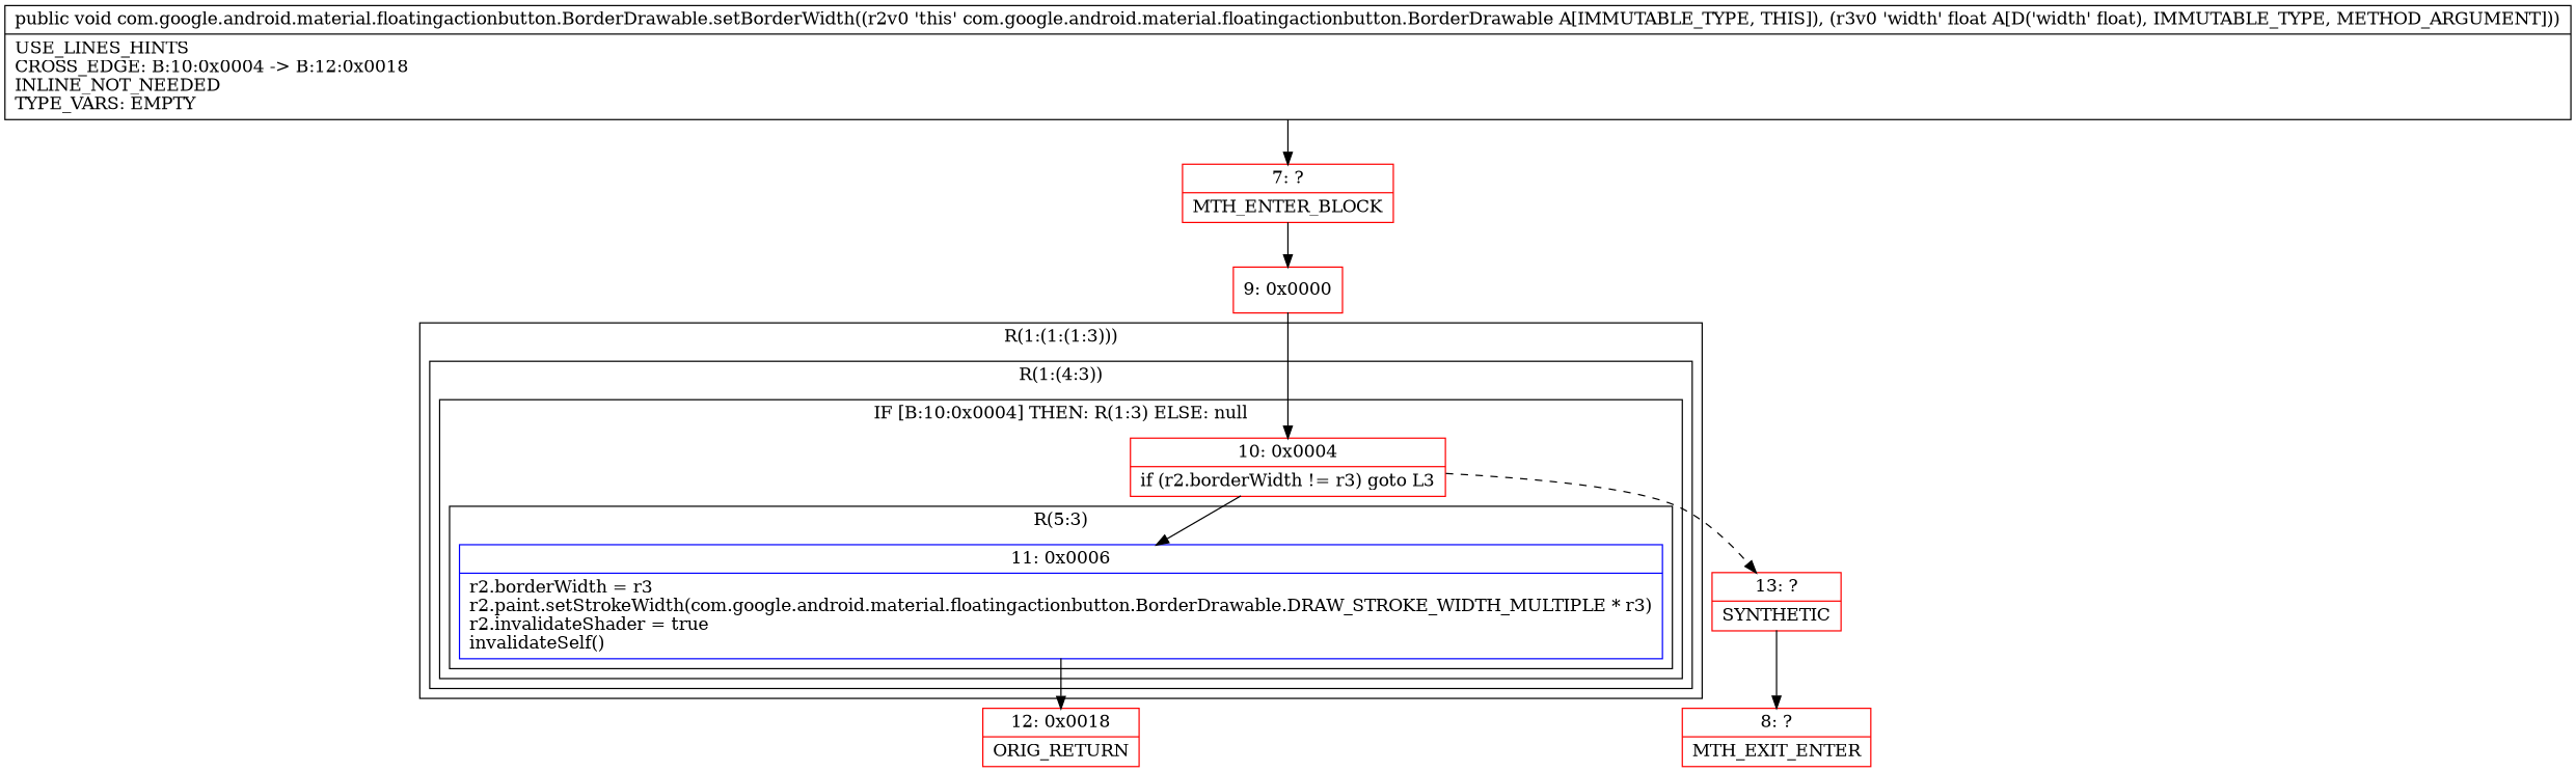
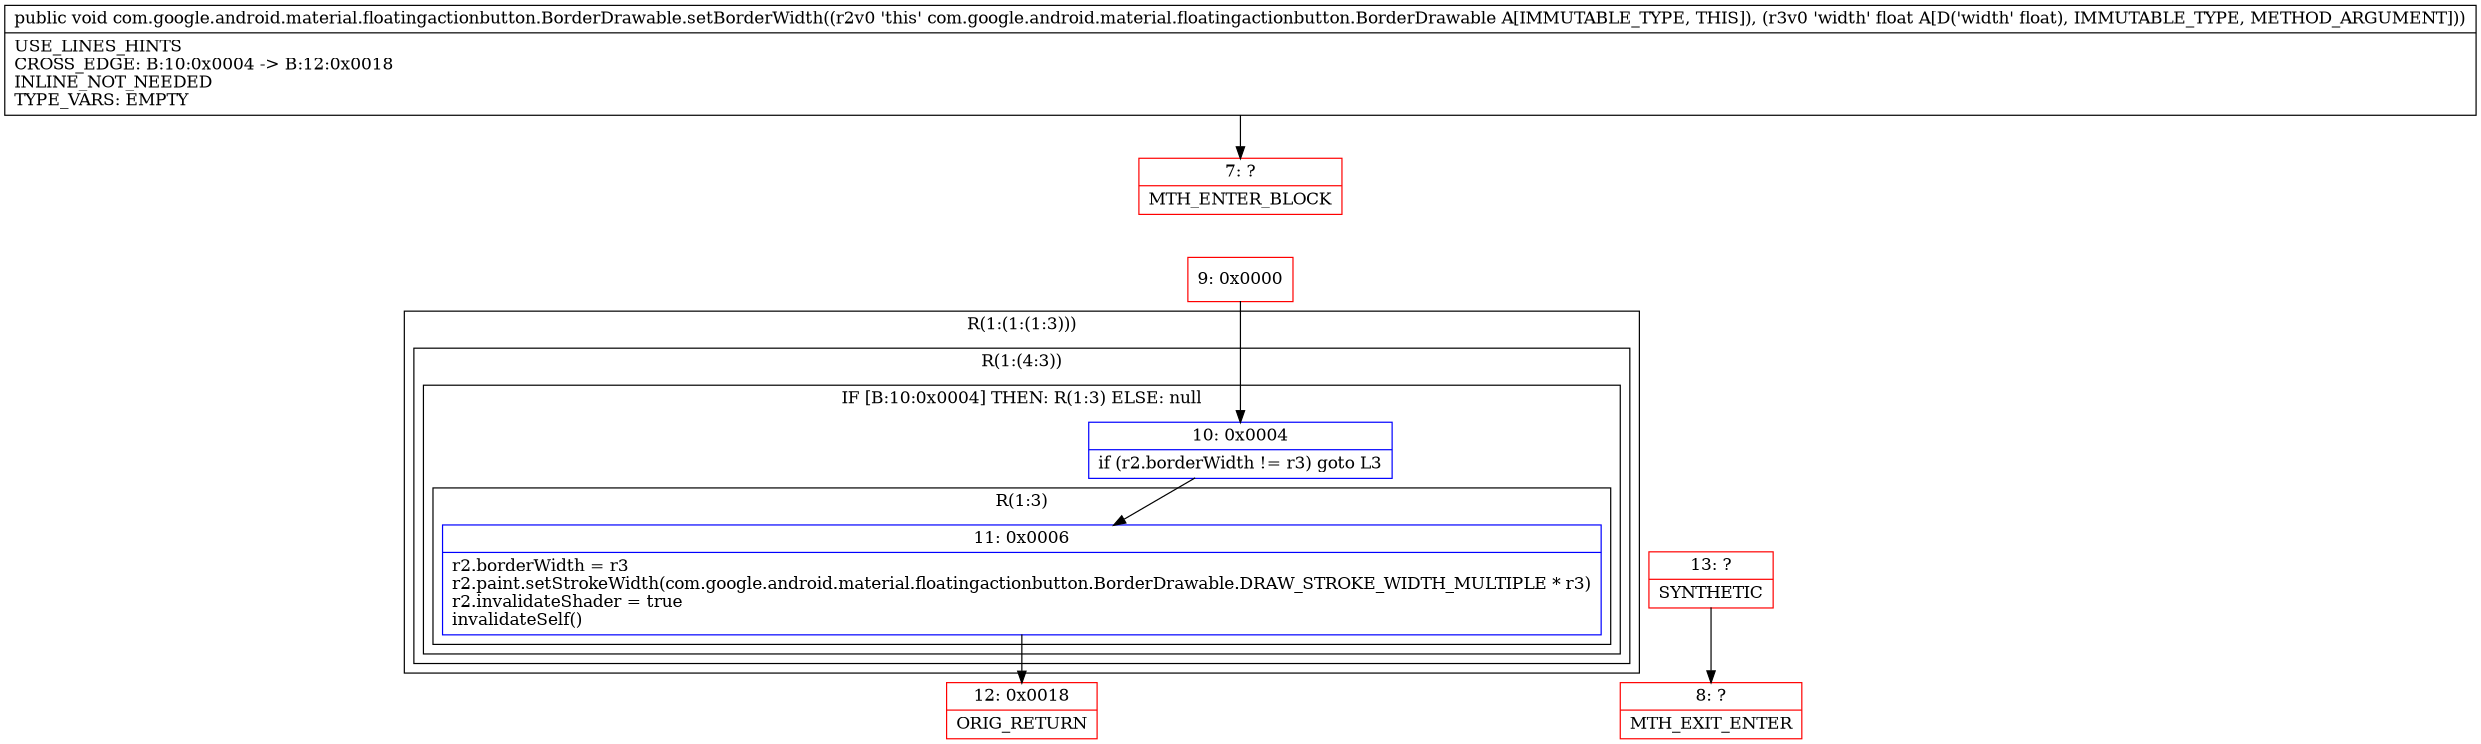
  digraph {
    node [color=red shape=record]
    n1 [color=blue label="{11\:\ 0x0006|r2.borderWidth = r3\lr2.paint.setStrokeWidth(com.google.android.material.floatingactionbutton.BorderDrawable.DRAW_STROKE_WIDTH_MULTIPLE * r3)\lr2.invalidateShader = true\linvalidateSelf()\l}"]
-   n2 [label="{10\:\ 0x0004|if (r2.borderWidth != r3) goto L3\l}"]
+   n2 [color=blue label="{10\:\ 0x0004|if (r2.borderWidth != r3) goto L3\l}"]
    n3 [label="{12\:\ 0x0018|ORIG_RETURN\l}"]
    n4 [label="{13\:\ ?|SYNTHETIC\l}"]
    n5 [label="{8\:\ ?|MTH_EXIT_ENTER\l}"]
    n6 [label="{7\:\ ?|MTH_ENTER_BLOCK\l}"]
    n7 [label="{9\:\ 0x0000}"]
    n8 [label="{public void com.google.android.material.floatingactionbutton.BorderDrawable.setBorderWidth((r2v0 'this' com.google.android.material.floatingactionbutton.BorderDrawable A[IMMUTABLE_TYPE, THIS]), (r3v0 'width' float A[D('width' float), IMMUTABLE_TYPE, METHOD_ARGUMENT]))  | USE_LINES_HINTS\lCROSS_EDGE: B:10:0x0004 \-\> B:12:0x0018\lINLINE_NOT_NEEDED\lTYPE_VARS: EMPTY\l}" color=""]
    subgraph cluster_1 {
      label="R(1:(1:(1:3)))"
      subgraph cluster_2 {
        label="R(1:(4:3))"
        subgraph cluster_3 {
          label="IF [B:10:0x0004] THEN: R(1:3) ELSE: null"
          n2
          subgraph cluster_4 {
-           label="R(5:3)"
+           label="R(1:3)"
            n1
          }
        }
      }
    }
    n1 -> n3
    n2 -> n1
-   n2 -> n4 [style=dashed]
    n4 -> n5
-   n6 -> n7
    n7 -> n2
    n8 -> n6
  }
